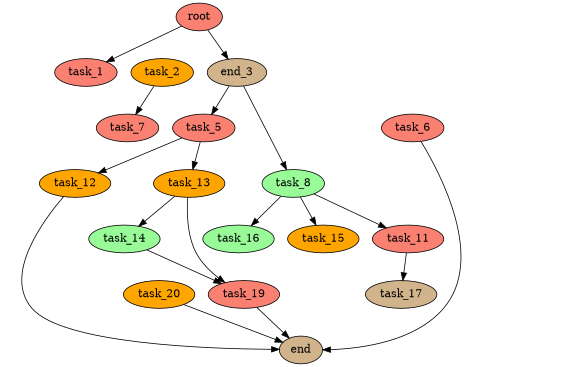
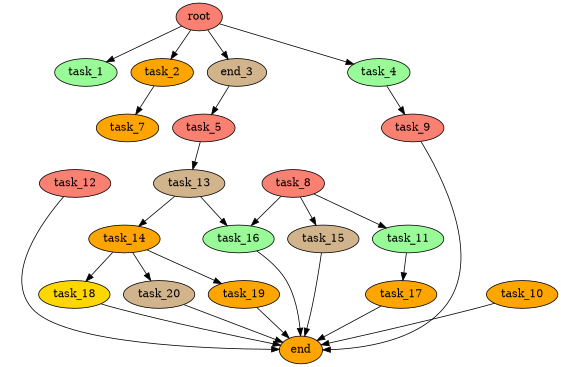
  digraph {
    node [fillcolor=salmon style=filled]
    root
-   task_1
+   task_1 [fillcolor=palegreen]
    task_2 [fillcolor=orange]
    n4 [fillcolor=tan label=end_3]
-   task_7
+   task_4 [fillcolor=palegreen]
+   task_7 [fillcolor=orange]
    task_5
-   task_8 [fillcolor=palegreen]
-   task_6
-   task_12 [fillcolor=orange]
-   task_13 [fillcolor=orange]
-   task_11
-   task_15 [fillcolor=orange]
+   task_8
+   task_6 [label=task_9]
+   task_12
+   task_13 [fillcolor=tan]
+   task_11 [fillcolor=palegreen]
+   task_15 [fillcolor=tan]
    task_16 [fillcolor=palegreen]
-   end [fillcolor=tan]
-   task_14 [fillcolor=palegreen]
-   task_17 [fillcolor=tan]
-   task_19
-   task_20 [fillcolor=orange]
+   end [fillcolor=orange]
+   task_14 [fillcolor=orange]
+   task_10 [fillcolor=orange]
+   task_17 [fillcolor=orange]
+   task_18 [fillcolor=gold]
+   task_19 [fillcolor=orange]
+   task_20 [fillcolor=tan]
    root -> task_1
+   root -> task_2
    root -> n4
+   root -> task_4
    task_2 -> task_7
    n4 -> task_5
-   n4 -> task_8
-   task_5 -> task_12
+   task_4 -> task_6
    task_5 -> task_13
    task_8 -> task_11
    task_8 -> task_15
    task_8 -> task_16
    task_6 -> end
    task_12 -> end
-   task_13 -> task_19
+   task_13 -> task_16
    task_13 -> task_14
    task_11 -> task_17
+   task_15 -> end
+   task_16 -> end
+   task_14 -> task_18
    task_14 -> task_19
+   task_14 -> task_20
+   task_10 -> end
+   task_17 -> end
+   task_18 -> end
    task_19 -> end
    task_20 -> end
  }
